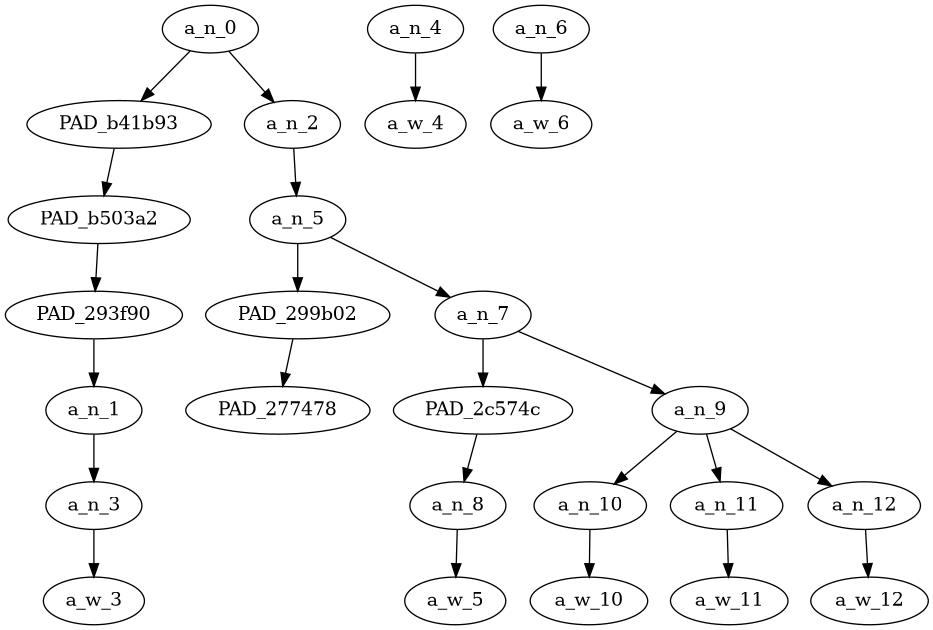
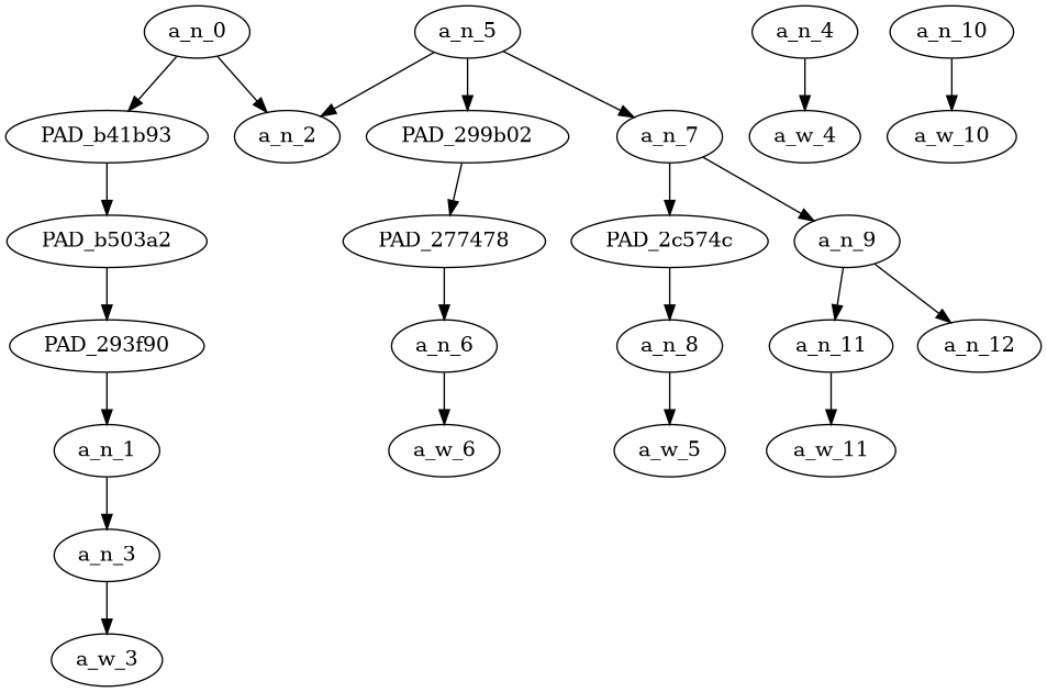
  strict digraph {
    node [div_dir=1 index=0 level=1 text_span="[0, 1]" value=0.37368128]
    a_n_0 [level=6 text_span="[0, 1, 2, 3, 4, 5, 6]" value=0.99999999]
    PAD_b41b93 [level=5]
    a_n_2 [index=1 level=5 text_span="[2, 3, 4, 5, 6]" value=0.62551195]
    PAD_b503a2 [level=4]
    a_n_5 [index=1 level=4 text_span="[2, 3, 4, 5, 6]" value=0.62525544]
    n6 [label=PAD_293f90 level=3]
    PAD_299b02 [index=1 level=3 text_span="[2]" value=0.11309625]
    a_n_7 [index=2 level=3 text_span="[3, 4, 5, 6]" value=0.51190269]
    a_n_1 [level=2]
    a_n_3 [text_span="[0]" value=0.20304080]
    a_w_3 [div_dir=0 level=0 text_span="[0]" value=to]
    a_n_4 [div_dir=-1 index=1 text_span="[1]" value=0.16953583]
    a_w_4 [div_dir=0 index=1 level=0 text_span="[1]" value=cold]
    PAD_277478 [index=1 level=2 text_span="[2]" value=0.11309625]
    PAD_2c574c [index=2 level=2 text_span="[3]" value=0.12235522]
    a_n_9 [index=3 level=2 text_span="[4, 5, 6]" value=0.38926304]
    a_n_6 [index=2 text_span="[2]" value=0.11309625]
    a_n_8 [index=3 text_span="[3]" value=0.12235522]
    a_n_10 [div_dir=-1 index=4 text_span="[4]" value=0.13698191]
    a_n_11 [index=5 text_span="[5]" value=0.11913293]
    a_n_12 [index=6 text_span="[6]" value=0.13292090]
    a_w_6 [div_dir=0 index=2 level=0 text_span="[2]" value=to1]
    n23 [div_dir=0 index=3 label=a_w_5 level=0 text_span="[3]" value=be]
    a_w_10 [div_dir=0 index=4 level=0 text_span="[4]" value=sleeping]
    a_w_11 [div_dir=0 index=5 level=0 text_span="[5]" value=alone]
-   a_w_12 [div_dir=0 index=6 level=0 text_span="[6]" value=ghetto]
    a_n_0 -> PAD_b41b93
    a_n_0 -> a_n_2
    PAD_b41b93 -> PAD_b503a2
-   a_n_2 -> a_n_5
+   a_n_5 -> a_n_2
    PAD_b503a2 -> n6
    a_n_5 -> PAD_299b02
    a_n_5 -> a_n_7
    n6 -> a_n_1
    PAD_299b02 -> PAD_277478
    a_n_7 -> PAD_2c574c
    a_n_7 -> a_n_9
    a_n_1 -> a_n_3
    a_n_3 -> a_w_3
    a_n_4 -> a_w_4
+   PAD_277478 -> a_n_6
    PAD_2c574c -> a_n_8
-   a_n_9 -> a_n_10
    a_n_9 -> a_n_11
    a_n_9 -> a_n_12
    a_n_6 -> a_w_6
    a_n_8 -> n23
    a_n_10 -> a_w_10
    a_n_11 -> a_w_11
-   a_n_12 -> a_w_12
  }
